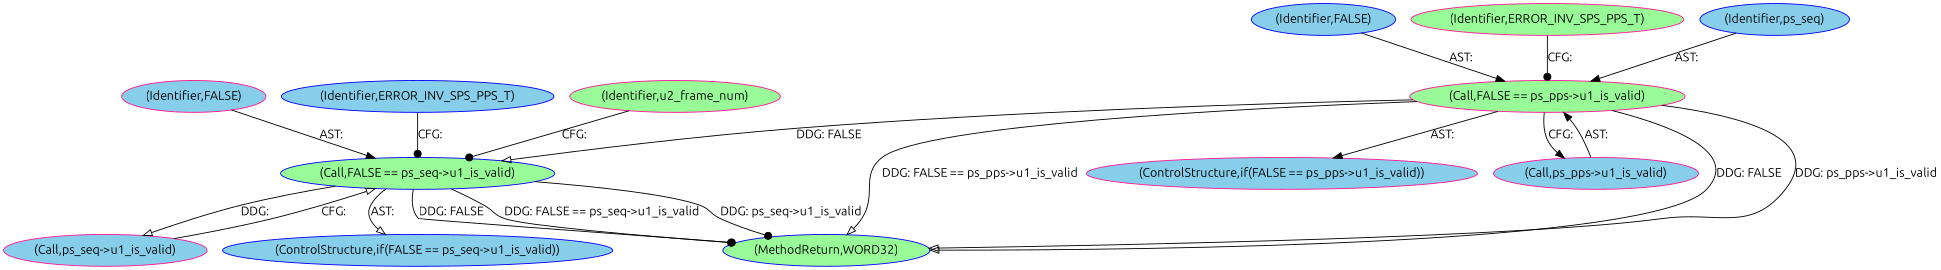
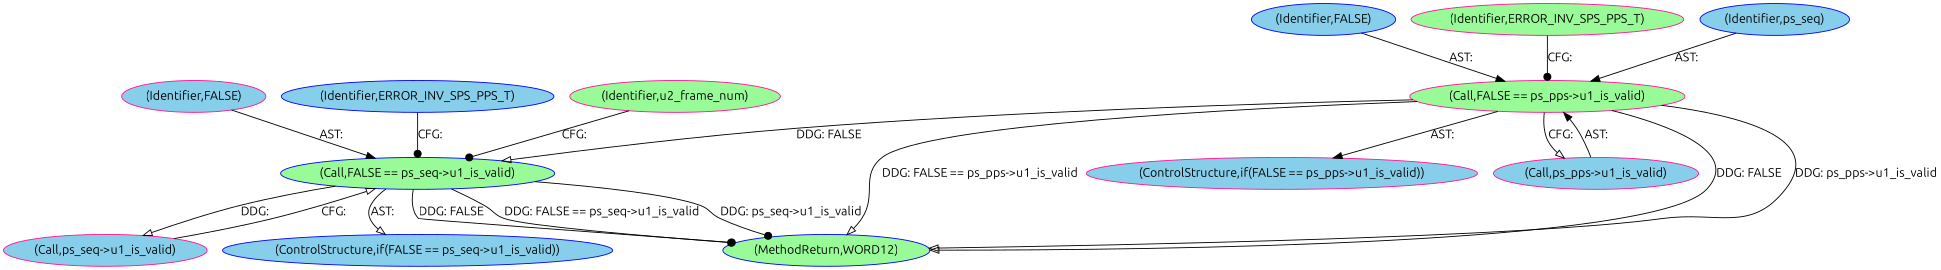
  digraph {
    fontname=Ubuntu
    node [color=deeppink fillcolor=skyblue fontname=Ubuntu style=filled]
    edge [arrowhead=onormal fontname=Ubuntu]
    n1 [fillcolor=palegreen label="(Call,FALSE == ps_pps->u1_is_valid)"]
    n2 [color=blue fillcolor=palegreen label="(Call,FALSE == ps_seq->u1_is_valid)"]
-   n3 [color=blue fillcolor=palegreen label="(MethodReturn,WORD32)"]
+   n3 [color=blue fillcolor=palegreen label="(MethodReturn,WORD12)"]
    n4 [label="(ControlStructure,if(FALSE == ps_pps->u1_is_valid))"]
    n5 [label="(Call,ps_pps->u1_is_valid)"]
    n6 [label="(Call,ps_seq->u1_is_valid)"]
    n7 [color=blue label="(ControlStructure,if(FALSE == ps_seq->u1_is_valid))"]
    n8 [color=blue label="(Identifier,FALSE)"]
    n9 [fillcolor=palegreen label="(Identifier,ERROR_INV_SPS_PPS_T)"]
    n10 [label="(Identifier,FALSE)"]
    n11 [color=blue label="(Identifier,ERROR_INV_SPS_PPS_T)"]
    n12 [color=blue label="(Identifier,ps_seq)"]
    n13 [fillcolor=palegreen label="(Identifier,u2_frame_num)"]
    n1 -> n2 [label="DDG: FALSE"]
    n1 -> n3 [label="DDG: FALSE"]
    n1 -> n3 [label="DDG: ps_pps->u1_is_valid"]
    n1 -> n3 [label="DDG: FALSE == ps_pps->u1_is_valid"]
    n1 -> n4 [arrowhead=normal label="AST: "]
-   n1 -> n5 [arrowhead=normal label="CFG: "]
+   n1 -> n5 [label="CFG: "]
    n2 -> n3 [arrowhead=dot label="DDG: FALSE"]
    n2 -> n3 [arrowhead=dot label="DDG: FALSE == ps_seq->u1_is_valid"]
    n2 -> n3 [arrowhead=dot label="DDG: ps_seq->u1_is_valid"]
    n2 -> n6 [label="DDG: "]
    n2 -> n7 [label="AST: "]
    n5 -> n1 [arrowhead=normal label="AST: "]
    n6 -> n2 [label="CFG: "]
    n8 -> n1 [arrowhead=normal label="AST: "]
    n9 -> n1 [arrowhead=dot label="CFG: "]
    n10 -> n2 [arrowhead=normal label="AST: "]
    n11 -> n2 [arrowhead=dot label="CFG: "]
    n12 -> n1 [arrowhead=normal label="AST: "]
    n13 -> n2 [arrowhead=dot label="CFG: "]
  }
